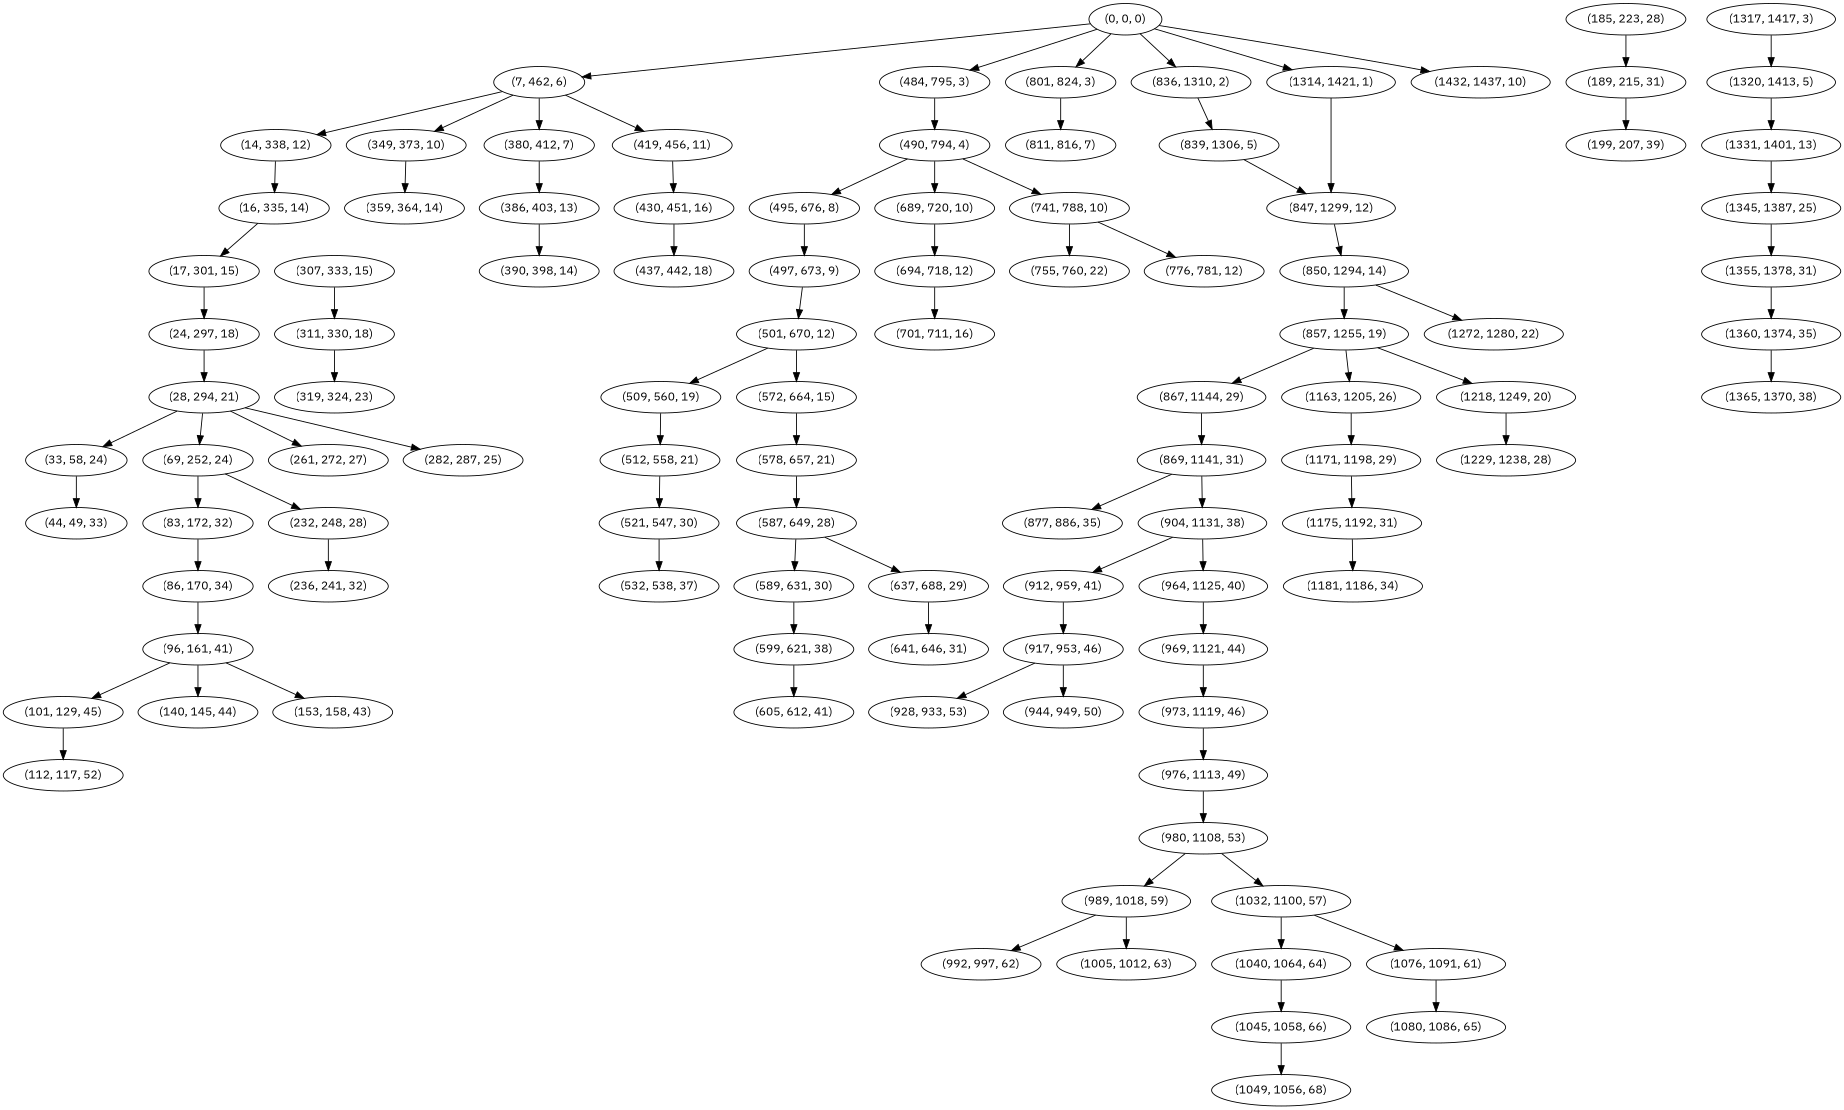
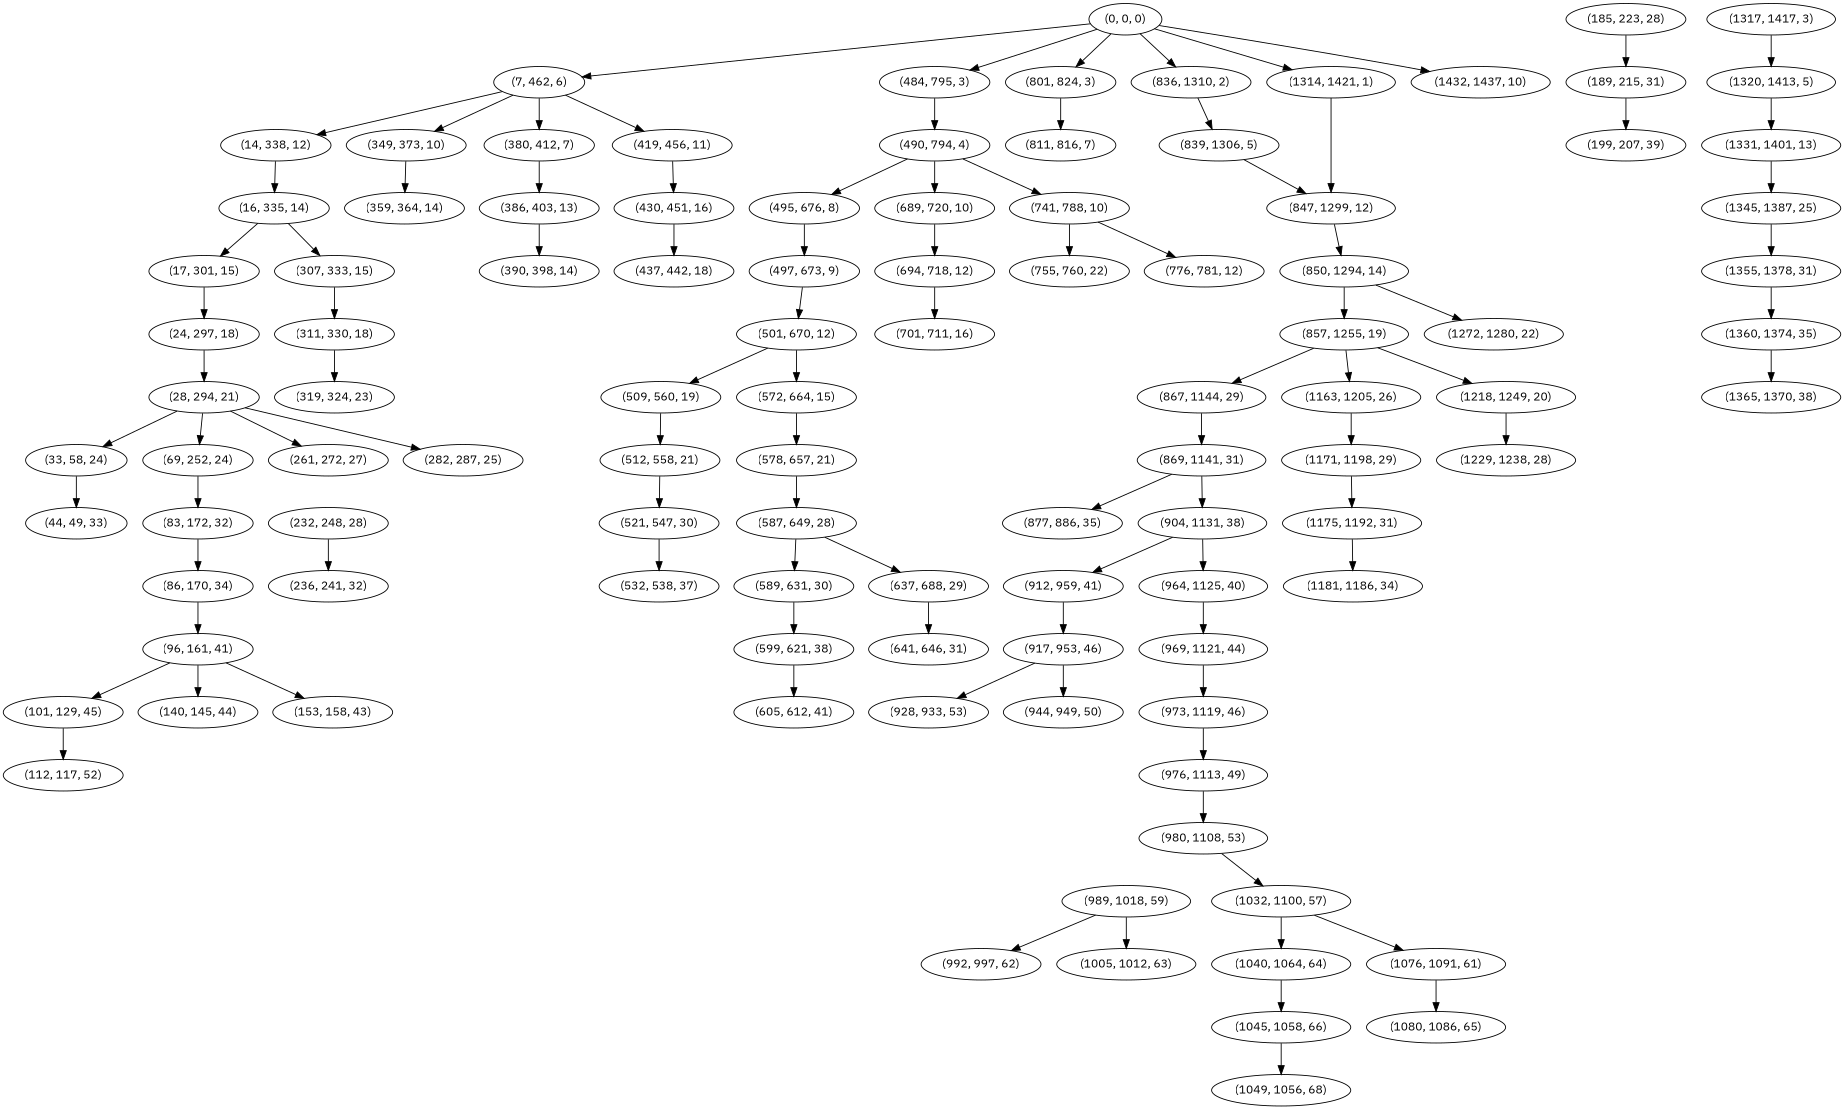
  digraph {
    fontname="IBM Plex Sans"
    node [fontname="IBM Plex Sans"]
    edge [fontname="IBM Plex Sans"]
    "(0, 0, 0)"
    "(7, 462, 6)"
    "(484, 795, 3)"
    "(801, 824, 3)"
    "(836, 1310, 2)"
    "(1314, 1421, 1)"
    "(1432, 1437, 10)"
    "(14, 338, 12)"
    "(349, 373, 10)"
    "(380, 412, 7)"
    "(419, 456, 11)"
    "(490, 794, 4)"
    "(811, 816, 7)"
    "(839, 1306, 5)"
    "(847, 1299, 12)"
    "(16, 335, 14)"
    "(359, 364, 14)"
    "(386, 403, 13)"
    "(430, 451, 16)"
    "(17, 301, 15)"
    "(307, 333, 15)"
    "(24, 297, 18)"
    "(311, 330, 18)"
    "(28, 294, 21)"
    "(33, 58, 24)"
    "(69, 252, 24)"
    "(261, 272, 27)"
    "(282, 287, 25)"
    "(44, 49, 33)"
    "(83, 172, 32)"
    "(232, 248, 28)"
    "(86, 170, 34)"
    "(236, 241, 32)"
    "(96, 161, 41)"
    "(101, 129, 45)"
    "(140, 145, 44)"
    "(153, 158, 43)"
    "(112, 117, 52)"
    "(185, 223, 28)"
    "(189, 215, 31)"
    "(199, 207, 39)"
    "(319, 324, 23)"
    "(390, 398, 14)"
    "(437, 442, 18)"
    "(495, 676, 8)"
    "(689, 720, 10)"
    "(741, 788, 10)"
    "(497, 673, 9)"
    "(694, 718, 12)"
    "(755, 760, 22)"
    "(776, 781, 12)"
    "(501, 670, 12)"
    "(509, 560, 19)"
    "(572, 664, 15)"
    "(512, 558, 21)"
    "(578, 657, 21)"
    "(521, 547, 30)"
    "(532, 538, 37)"
    "(587, 649, 28)"
    "(589, 631, 30)"
    n61 [label="(637, 688, 29)"]
    "(599, 621, 38)"
    "(641, 646, 31)"
    "(605, 612, 41)"
    "(701, 711, 16)"
    "(850, 1294, 14)"
    "(857, 1255, 19)"
    "(1272, 1280, 22)"
    "(867, 1144, 29)"
    "(1163, 1205, 26)"
    "(1218, 1249, 20)"
    "(869, 1141, 31)"
    "(1171, 1198, 29)"
    "(1229, 1238, 28)"
    "(877, 886, 35)"
    "(904, 1131, 38)"
    "(912, 959, 41)"
    "(964, 1125, 40)"
    "(917, 953, 46)"
    "(969, 1121, 44)"
    "(928, 933, 53)"
    "(944, 949, 50)"
    "(973, 1119, 46)"
    "(976, 1113, 49)"
    "(980, 1108, 53)"
    "(989, 1018, 59)"
    "(1032, 1100, 57)"
    "(992, 997, 62)"
    "(1005, 1012, 63)"
    "(1040, 1064, 64)"
    "(1076, 1091, 61)"
    "(1045, 1058, 66)"
    "(1080, 1086, 65)"
    "(1049, 1056, 68)"
    "(1175, 1192, 31)"
    "(1181, 1186, 34)"
    "(1317, 1417, 3)"
    "(1320, 1413, 5)"
    "(1331, 1401, 13)"
    "(1345, 1387, 25)"
    "(1355, 1378, 31)"
    "(1360, 1374, 35)"
    "(1365, 1370, 38)"
    "(0, 0, 0)" -> "(7, 462, 6)"
    "(0, 0, 0)" -> "(484, 795, 3)"
    "(0, 0, 0)" -> "(801, 824, 3)"
    "(0, 0, 0)" -> "(836, 1310, 2)"
    "(0, 0, 0)" -> "(1314, 1421, 1)"
    "(0, 0, 0)" -> "(1432, 1437, 10)"
    "(7, 462, 6)" -> "(14, 338, 12)"
    "(7, 462, 6)" -> "(349, 373, 10)"
    "(7, 462, 6)" -> "(380, 412, 7)"
    "(7, 462, 6)" -> "(419, 456, 11)"
    "(484, 795, 3)" -> "(490, 794, 4)"
    "(801, 824, 3)" -> "(811, 816, 7)"
    "(836, 1310, 2)" -> "(839, 1306, 5)"
    "(1314, 1421, 1)" -> "(847, 1299, 12)"
    "(14, 338, 12)" -> "(16, 335, 14)"
    "(349, 373, 10)" -> "(359, 364, 14)"
    "(380, 412, 7)" -> "(386, 403, 13)"
    "(419, 456, 11)" -> "(430, 451, 16)"
    "(490, 794, 4)" -> "(495, 676, 8)"
    "(490, 794, 4)" -> "(689, 720, 10)"
    "(490, 794, 4)" -> "(741, 788, 10)"
    "(839, 1306, 5)" -> "(847, 1299, 12)"
    "(847, 1299, 12)" -> "(850, 1294, 14)"
    "(16, 335, 14)" -> "(17, 301, 15)"
+   "(16, 335, 14)" -> "(307, 333, 15)"
    "(386, 403, 13)" -> "(390, 398, 14)"
    "(430, 451, 16)" -> "(437, 442, 18)"
    "(17, 301, 15)" -> "(24, 297, 18)"
    "(307, 333, 15)" -> "(311, 330, 18)"
    "(24, 297, 18)" -> "(28, 294, 21)"
    "(311, 330, 18)" -> "(319, 324, 23)"
    "(28, 294, 21)" -> "(33, 58, 24)"
    "(28, 294, 21)" -> "(69, 252, 24)"
    "(28, 294, 21)" -> "(261, 272, 27)"
    "(28, 294, 21)" -> "(282, 287, 25)"
    "(33, 58, 24)" -> "(44, 49, 33)"
    "(69, 252, 24)" -> "(83, 172, 32)"
-   "(69, 252, 24)" -> "(232, 248, 28)"
    "(83, 172, 32)" -> "(86, 170, 34)"
    "(232, 248, 28)" -> "(236, 241, 32)"
    "(86, 170, 34)" -> "(96, 161, 41)"
    "(96, 161, 41)" -> "(101, 129, 45)"
    "(96, 161, 41)" -> "(140, 145, 44)"
    "(96, 161, 41)" -> "(153, 158, 43)"
    "(101, 129, 45)" -> "(112, 117, 52)"
    "(185, 223, 28)" -> "(189, 215, 31)"
    "(189, 215, 31)" -> "(199, 207, 39)"
    "(495, 676, 8)" -> "(497, 673, 9)"
    "(689, 720, 10)" -> "(694, 718, 12)"
    "(741, 788, 10)" -> "(755, 760, 22)"
    "(741, 788, 10)" -> "(776, 781, 12)"
    "(497, 673, 9)" -> "(501, 670, 12)"
    "(694, 718, 12)" -> "(701, 711, 16)"
    "(501, 670, 12)" -> "(509, 560, 19)"
    "(501, 670, 12)" -> "(572, 664, 15)"
    "(509, 560, 19)" -> "(512, 558, 21)"
    "(572, 664, 15)" -> "(578, 657, 21)"
    "(512, 558, 21)" -> "(521, 547, 30)"
    "(578, 657, 21)" -> "(587, 649, 28)"
    "(521, 547, 30)" -> "(532, 538, 37)"
    "(587, 649, 28)" -> "(589, 631, 30)"
    "(587, 649, 28)" -> n61
    "(589, 631, 30)" -> "(599, 621, 38)"
    n61 -> "(641, 646, 31)"
    "(599, 621, 38)" -> "(605, 612, 41)"
    "(850, 1294, 14)" -> "(857, 1255, 19)"
    "(850, 1294, 14)" -> "(1272, 1280, 22)"
    "(857, 1255, 19)" -> "(867, 1144, 29)"
    "(857, 1255, 19)" -> "(1163, 1205, 26)"
    "(857, 1255, 19)" -> "(1218, 1249, 20)"
    "(867, 1144, 29)" -> "(869, 1141, 31)"
    "(1163, 1205, 26)" -> "(1171, 1198, 29)"
    "(1218, 1249, 20)" -> "(1229, 1238, 28)"
    "(869, 1141, 31)" -> "(877, 886, 35)"
    "(869, 1141, 31)" -> "(904, 1131, 38)"
    "(1171, 1198, 29)" -> "(1175, 1192, 31)"
    "(904, 1131, 38)" -> "(912, 959, 41)"
    "(904, 1131, 38)" -> "(964, 1125, 40)"
    "(912, 959, 41)" -> "(917, 953, 46)"
    "(964, 1125, 40)" -> "(969, 1121, 44)"
    "(917, 953, 46)" -> "(928, 933, 53)"
    "(917, 953, 46)" -> "(944, 949, 50)"
    "(969, 1121, 44)" -> "(973, 1119, 46)"
    "(973, 1119, 46)" -> "(976, 1113, 49)"
    "(976, 1113, 49)" -> "(980, 1108, 53)"
-   "(980, 1108, 53)" -> "(989, 1018, 59)"
    "(980, 1108, 53)" -> "(1032, 1100, 57)"
    "(989, 1018, 59)" -> "(992, 997, 62)"
    "(989, 1018, 59)" -> "(1005, 1012, 63)"
    "(1032, 1100, 57)" -> "(1040, 1064, 64)"
    "(1032, 1100, 57)" -> "(1076, 1091, 61)"
    "(1040, 1064, 64)" -> "(1045, 1058, 66)"
    "(1076, 1091, 61)" -> "(1080, 1086, 65)"
    "(1045, 1058, 66)" -> "(1049, 1056, 68)"
    "(1175, 1192, 31)" -> "(1181, 1186, 34)"
    "(1317, 1417, 3)" -> "(1320, 1413, 5)"
    "(1320, 1413, 5)" -> "(1331, 1401, 13)"
    "(1331, 1401, 13)" -> "(1345, 1387, 25)"
    "(1345, 1387, 25)" -> "(1355, 1378, 31)"
    "(1355, 1378, 31)" -> "(1360, 1374, 35)"
    "(1360, 1374, 35)" -> "(1365, 1370, 38)"
  }
